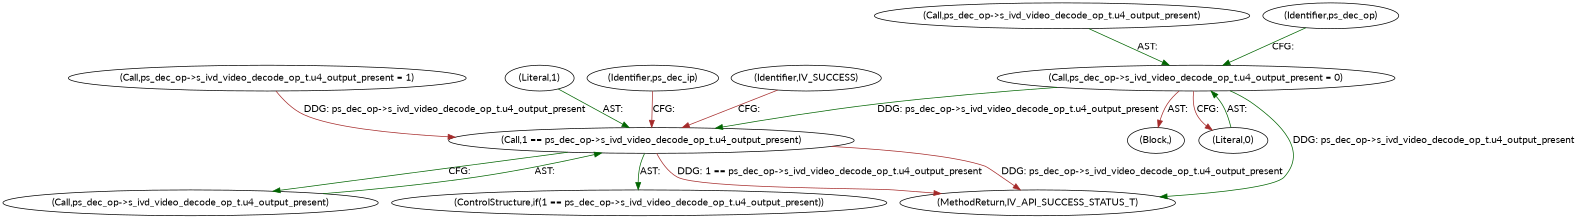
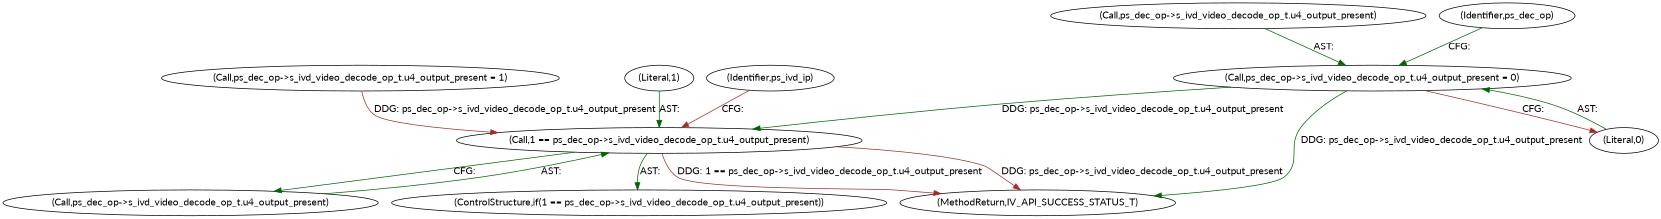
  digraph {
    fontname=Lato
    node [fontname=Lato]
    edge [color=darkgreen fontname=Lato]
    n1 [label="(Call,ps_dec_op->s_ivd_video_decode_op_t.u4_output_present = 0)"]
    n2 [label="(Call,1 == ps_dec_op->s_ivd_video_decode_op_t.u4_output_present)"]
    n3 [label="(Literal,0)"]
    n4 [label="(MethodReturn,IV_API_SUCCESS_STATUS_T)"]
-   n5 [label="(Block,)"]
    n6 [label="(Call,ps_dec_op->s_ivd_video_decode_op_t.u4_output_present)"]
    n7 [label="(ControlStructure,if(1 == ps_dec_op->s_ivd_video_decode_op_t.u4_output_present))"]
    n8 [label="(Call,ps_dec_op->s_ivd_video_decode_op_t.u4_output_present = 1)"]
    n9 [label="(Literal,1)"]
    n10 [label="(Call,ps_dec_op->s_ivd_video_decode_op_t.u4_output_present)"]
-   n11 [label="(Identifier,ps_dec_ip)"]
-   n12 [label="(Identifier,IV_SUCCESS)"]
+   n11 [label="(Identifier,ps_ivd_ip)"]
    n13 [label="(Identifier,ps_dec_op)"]
    n1 -> n2 [label="DDG: ps_dec_op->s_ivd_video_decode_op_t.u4_output_present"]
    n1 -> n3 [color=brown label="CFG: "]
    n1 -> n4 [label="DDG: ps_dec_op->s_ivd_video_decode_op_t.u4_output_present"]
-   n1 -> n5 [color=brown label="AST: "]
    n2 -> n4 [color=brown label="DDG: ps_dec_op->s_ivd_video_decode_op_t.u4_output_present"]
    n2 -> n4 [color=brown label="DDG: 1 == ps_dec_op->s_ivd_video_decode_op_t.u4_output_present"]
    n2 -> n6 [label="CFG: "]
    n2 -> n7 [label="AST: "]
    n3 -> n1 [label="AST: "]
    n6 -> n2 [label="AST: "]
    n8 -> n2 [color=brown label="DDG: ps_dec_op->s_ivd_video_decode_op_t.u4_output_present"]
    n9 -> n2 [label="AST: "]
    n10 -> n1 [label="AST: "]
    n11 -> n2 [color=brown label="CFG: "]
-   n12 -> n2 [color=brown label="CFG: "]
    n13 -> n1 [label="CFG: "]
  }
